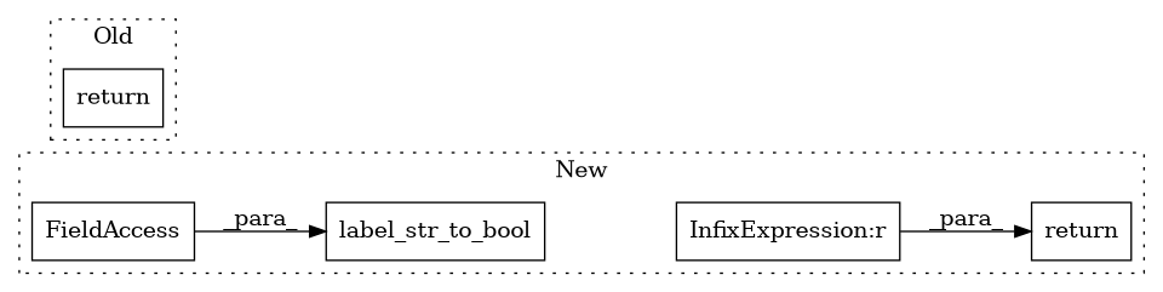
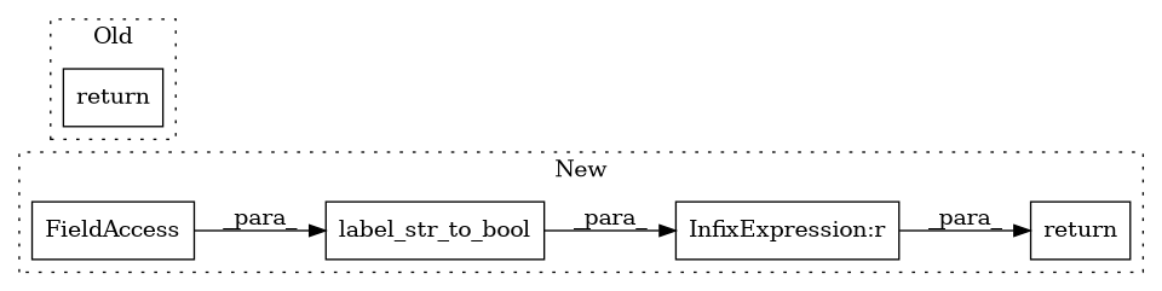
  digraph {
    rankdir=LR
    node [a=41 shape=box]
    n1 [a=32 l="18,1" label=label_str_to_bool s="5871,5894"]
    n2 [a=27 l=4 label="InfixExpression:r" s=5867]
    n3 [a=22 l=11 label=FieldAccess s=5856]
    n4 [l=7 label=return s=6033]
    n5 [l=20 label=return s=6626]
    subgraph cluster_1 {
      label=New
      style=dotted
      n1
      n2
      n3
      n4
    }
    subgraph cluster_2 {
      label=Old
      style=dotted
      n5
    }
+   n1 -> n2 [label=_para_]
    n2 -> n4 [label=_para_]
    n3 -> n1 [label=_para_]
  }
